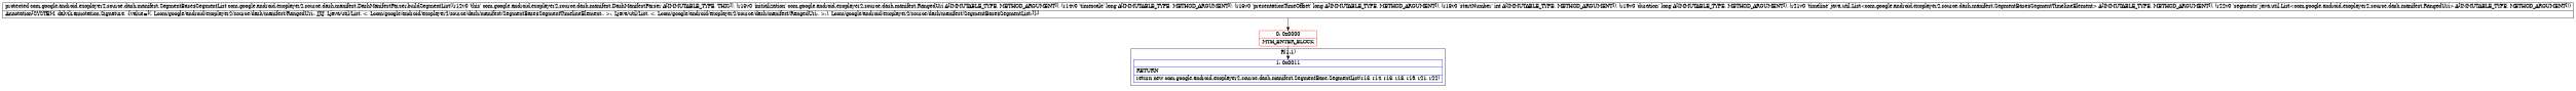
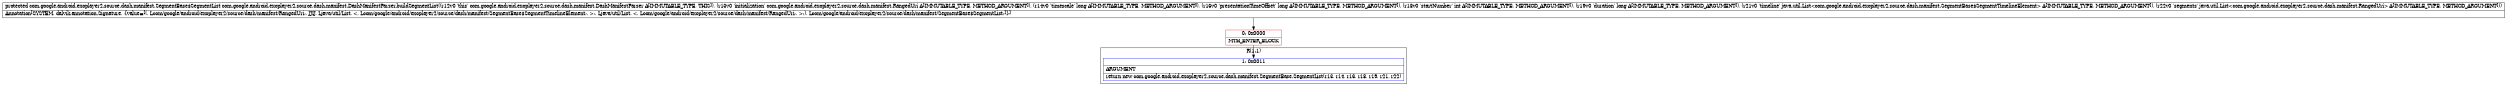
  digraph {
    node [shape=record]
-   n1 [color=blue label="{1\:\ 0x0011|RETURN\l|return new com.google.android.exoplayer2.source.dash.manifest.SegmentBase.SegmentList(r13, r14, r16, r18, r19, r21, r22)\l}"]
+   n1 [color=blue label="{1\:\ 0x0011|ARGUMENT\l|return new com.google.android.exoplayer2.source.dash.manifest.SegmentBase.SegmentList(r13, r14, r16, r18, r19, r21, r22)\l}"]
    n2 [color=red label="{0\:\ 0x0000|MTH_ENTER_BLOCK\l}"]
    n3 [label="{protected com.google.android.exoplayer2.source.dash.manifest.SegmentBase$SegmentList com.google.android.exoplayer2.source.dash.manifest.DashManifestParser.buildSegmentList((r12v0 'this' com.google.android.exoplayer2.source.dash.manifest.DashManifestParser A[IMMUTABLE_TYPE, THIS]), (r13v0 'initialization' com.google.android.exoplayer2.source.dash.manifest.RangedUri A[IMMUTABLE_TYPE, METHOD_ARGUMENT]), (r14v0 'timescale' long A[IMMUTABLE_TYPE, METHOD_ARGUMENT]), (r16v0 'presentationTimeOffset' long A[IMMUTABLE_TYPE, METHOD_ARGUMENT]), (r18v0 'startNumber' int A[IMMUTABLE_TYPE, METHOD_ARGUMENT]), (r19v0 'duration' long A[IMMUTABLE_TYPE, METHOD_ARGUMENT]), (r21v0 'timeline' java.util.List\<com.google.android.exoplayer2.source.dash.manifest.SegmentBase$SegmentTimelineElement\> A[IMMUTABLE_TYPE, METHOD_ARGUMENT]), (r22v0 'segments' java.util.List\<com.google.android.exoplayer2.source.dash.manifest.RangedUri\> A[IMMUTABLE_TYPE, METHOD_ARGUMENT]))  | Annotation[SYSTEM, dalvik.annotation.Signature, \{value=[(, Lcom\/google\/android\/exoplayer2\/source\/dash\/manifest\/RangedUri;, JJIJ, Ljava\/util\/List, \<, Lcom\/google\/android\/exoplayer2\/source\/dash\/manifest\/SegmentBase$SegmentTimelineElement;, \>;, Ljava\/util\/List, \<, Lcom\/google\/android\/exoplayer2\/source\/dash\/manifest\/RangedUri;, \>;), Lcom\/google\/android\/exoplayer2\/source\/dash\/manifest\/SegmentBase$SegmentList;]\}]\l}"]
    subgraph cluster_1 {
      label="R(1:1)"
      n1
    }
    n2 -> n1
    n3 -> n2
  }
